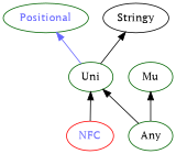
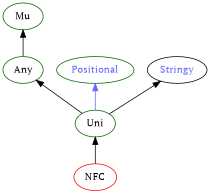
  digraph {
    fontname="PT Serif"
    rankdir=BT
    splines=polyline
    node [color=darkgreen fontcolor="#000000" fontname="PT Serif"]
    edge [color="#000000" fontname="PT Serif"]
-   NFC [color=red fontcolor="#6666FF"]
+   NFC [color=red]
    Uni
    Any
    Positional [fontcolor="#6666FF"]
-   Stringy [color=black]
+   Stringy [color=black fontcolor="#6666FF"]
    Mu
    NFC -> Uni
-   Any -> Uni
+   Uni -> Any
    Uni -> Positional [color="#6666FF"]
    Uni -> Stringy
    Any -> Mu
  }
